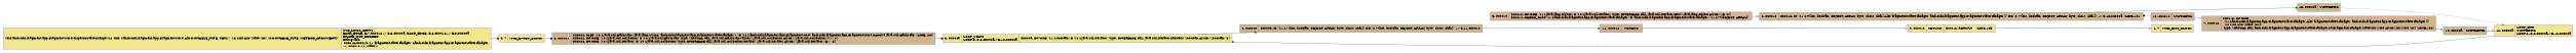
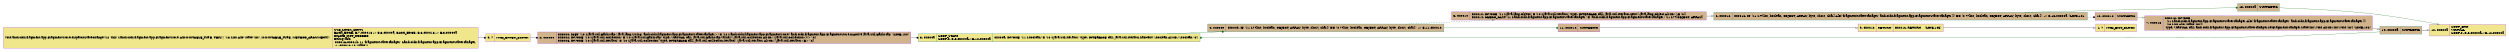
  digraph {
    rankdir=LR
    node [color=purple fillcolor=tan shape=record style=filled]
    edge [arrowhead=dot color=black]
    n1 [fillcolor=khaki label="{0\:\ ?|MTH_ENTER_BLOCK\l}"]
-   n2 [color=teal label="{2\:\ 0x0000|0x0000: IGET  (r0 I:java.util.HashMap\<java.lang.String, androidx.fragment.app.FragmentStateManager\>) = (r2 I:androidx.fragment.app.FragmentStore) androidx.fragment.app.FragmentStore.mActive java.util.HashMap  (LINE:100)\l0x0002: INVOKE  (r0 I:java.util.Collection) = (r0 I:java.util.HashMap) type: VIRTUAL call: java.util.HashMap.values():java.util.Collection A[MD:():java.util.Collection\<V\> (c)]\l0x0006: INVOKE  (r0 I:java.util.Iterator) = (r0 I:java.util.Collection) type: INTERFACE call: java.util.Collection.iterator():java.util.Iterator A[MD:():java.util.Iterator\<E\> (c)]\l}"]
+   n2 [label="{2\:\ 0x0000|0x0000: IGET  (r0 I:java.util.HashMap\<java.lang.String, androidx.fragment.app.FragmentStateManager\>) = (r2 I:androidx.fragment.app.FragmentStore) androidx.fragment.app.FragmentStore.mActive java.util.HashMap  (LINE:100)\l0x0002: INVOKE  (r0 I:java.util.Collection) = (r0 I:java.util.HashMap) type: VIRTUAL call: java.util.HashMap.values():java.util.Collection A[MD:():java.util.Collection\<V\> (c)]\l0x0006: INVOKE  (r0 I:java.util.Iterator) = (r0 I:java.util.Collection) type: INTERFACE call: java.util.Collection.iterator():java.util.Iterator A[MD:():java.util.Iterator\<E\> (c)]\l}"]
    n3 [color=teal fillcolor=khaki label="{3\:\ 0x000a|LOOP_START\lLOOP:0: B:3:0x000a\-\>B:12:0x000a\l|0x000a: INVOKE  (r1 I:boolean) = (r0 I:java.util.Iterator) type: INTERFACE call: java.util.Iterator.hasNext():boolean A[MD:():boolean (c)]\l}"]
    n4 [color=teal label="{4\:\ 0x000e|0x000e: IF  (r1 I:??[int, boolean, OBJECT, ARRAY, byte, short, char]) == (0 ??[int, boolean, OBJECT, ARRAY, byte, short, char])  \-\> B:11:0x001c \l}"]
    n5 [label="{5\:\ 0x0010|0x0010: INVOKE  (r1 I:java.lang.Object) = (r0 I:java.util.Iterator) type: INTERFACE call: java.util.Iterator.next():java.lang.Object A[MD:():E (c)]\l0x0014: CHECK_CAST (r1 I:androidx.fragment.app.FragmentStateManager) = (androidx.fragment.app.FragmentStateManager) (r1 I:??[OBJECT, ARRAY]) \l}"]
-   n6 [label="{11\:\ 0x001c|METHOD\l}"]
+   n6 [label="{11\:\ 0x001c|SYNTHETIC\l}"]
    n7 [color=teal label="{6\:\ 0x0016|0x0016: IF  (r1 I:??[int, boolean, OBJECT, ARRAY, byte, short, char] A[D('fragmentStateManager' androidx.fragment.app.FragmentStateManager)]) == (0 ??[int, boolean, OBJECT, ARRAY, byte, short, char])  \-\> B:13:0x000a  (LINE:101)\l}"]
    n8 [fillcolor=khaki label="{9\:\ 0x001c|RETURN\l|0x001c: RETURN    (LINE:105)\l}"]
    n9 [label="{10\:\ 0x0018|SYNTHETIC\l}"]
    n10 [color=teal label="{13\:\ 0x000a|SYNTHETIC\l}"]
    n11 [label="{7\:\ 0x0018|0x0018: INVOKE  \l  (r1 I:androidx.fragment.app.FragmentStateManager A[D('fragmentStateManager' androidx.fragment.app.FragmentStateManager)])\l  (r3 I:int A[D('state' int)])\l type: VIRTUAL call: androidx.fragment.app.FragmentStateManager.setFragmentManagerState(int):void A[MD:(int):void (m)] (LINE:102)\l}"]
-   n12 [fillcolor=khaki label="{12\:\ 0x000a|LOOP_END\lSYNTHETIC\lLOOP:0: B:3:0x000a\-\>B:12:0x000a\l}"]
+   n12 [fillcolor=khaki label="{12\:\ 0x000a|LOOP_END\lVIRTUAL\lLOOP:0: B:3:0x000a\-\>B:12:0x000a\l}"]
    n13 [color=teal label="{14\:\ 0x000a|SYNTHETIC\l}"]
    n14 [fillcolor=khaki label="{1\:\ ?|MTH_EXIT_BLOCK\l}"]
    n15 [fillcolor=khaki label="{void androidx.fragment.app.FragmentStore.dispatchStateChange((r2 'this' I:androidx.fragment.app.FragmentStore A[IMMUTABLE_TYPE, THIS]), (r3 I:int A[D('state' int), IMMUTABLE_TYPE, METHOD_ARGUMENT]))  | USE_LINES_HINTS\lBACK_EDGE: B:7:0x0018 \-\> B:3:0x000a, BACK_EDGE: B:6:0x0016 \-\> B:3:0x000a\lINLINE_NOT_NEEDED\lDebug Info:\l  0x0016\-0x001b: r1 'fragmentStateManager' Landroidx\/fragment\/app\/FragmentStateManager;\l  \-1 \-0x001c: r3 'state' I\l}"]
    n1 -> n2
    n2 -> n3
    n3 -> n4 [color=darkgreen]
+   n4 -> n5 [arrowhead=onormal color=darkgreen style=dashed]
    n4 -> n6 [color=darkgreen]
    n5 -> n7 [arrowhead=onormal]
    n6 -> n8 [arrowhead=onormal]
-   n9 -> n7 [style=dashed]
+   n7 -> n9 [style=dashed]
    n7 -> n10 [color=darkgreen]
    n8 -> n14 [arrowhead=onormal]
    n9 -> n11 [arrowhead=onormal color=darkgreen]
-   n10 -> n12 [arrowhead=onormal color=darkgreen style=dashed]
+   n10 -> n12 [arrowhead=onormal color=darkgreen]
    n11 -> n13 [arrowhead=onormal]
-   n12 -> n3 [color=darkgreen]
+   n13 -> n3 [color=darkgreen]
    n13 -> n12 [arrowhead=onormal]
    n15 -> n1
  }
